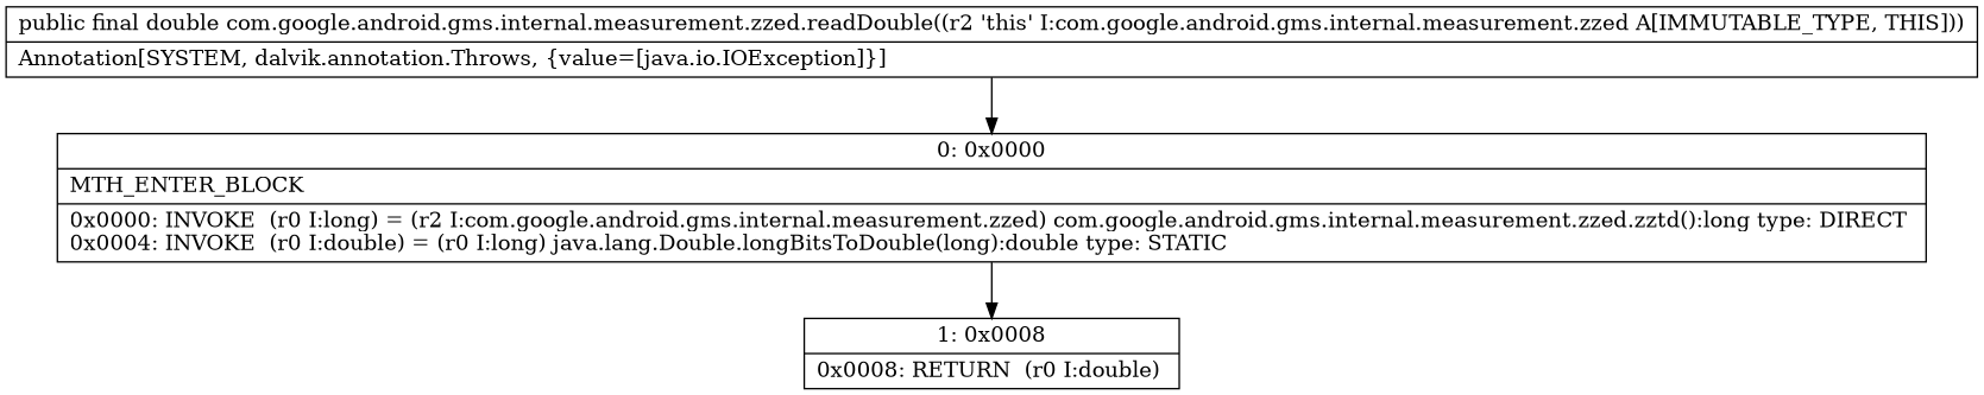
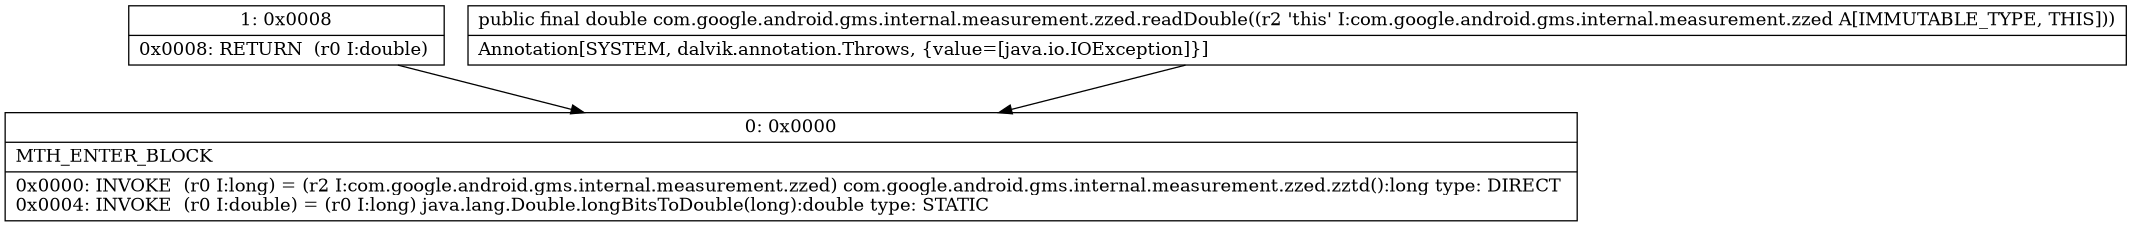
  digraph {
    node [shape=record]
    n1 [label="{0\:\ 0x0000|MTH_ENTER_BLOCK\l|0x0000: INVOKE  (r0 I:long) = (r2 I:com.google.android.gms.internal.measurement.zzed) com.google.android.gms.internal.measurement.zzed.zztd():long type: DIRECT \l0x0004: INVOKE  (r0 I:double) = (r0 I:long) java.lang.Double.longBitsToDouble(long):double type: STATIC \l}"]
    n2 [label="{1\:\ 0x0008|0x0008: RETURN  (r0 I:double) \l}"]
    n3 [label="{public final double com.google.android.gms.internal.measurement.zzed.readDouble((r2 'this' I:com.google.android.gms.internal.measurement.zzed A[IMMUTABLE_TYPE, THIS]))  | Annotation[SYSTEM, dalvik.annotation.Throws, \{value=[java.io.IOException]\}]\l}"]
-   n1 -> n2
+   n2 -> n1
    n3 -> n1
  }
